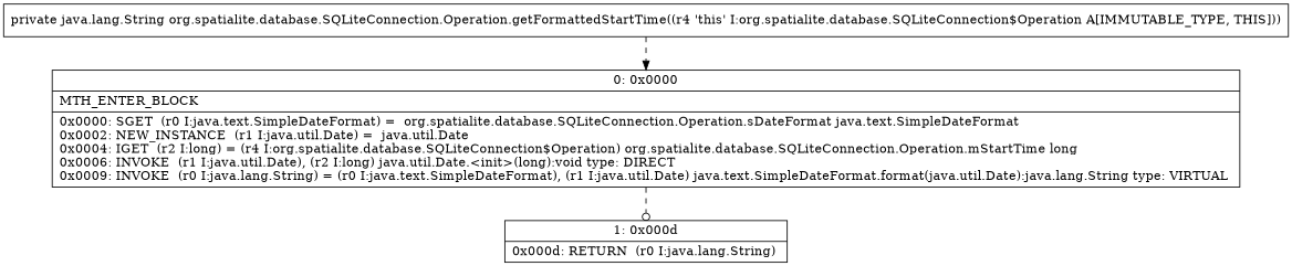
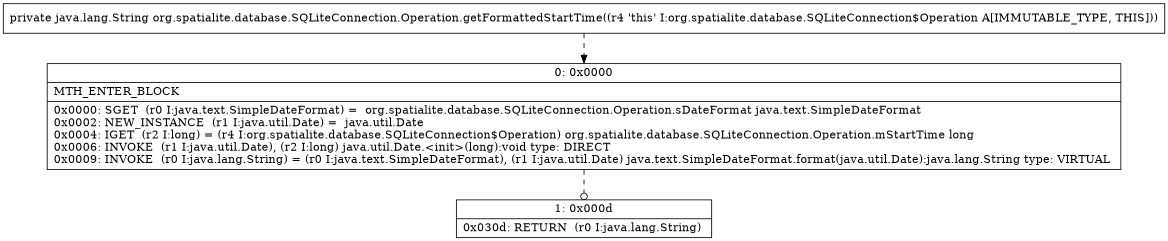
  digraph {
    node [shape=record]
    edge [style=dashed]
    n1 [label="{0\:\ 0x0000|MTH_ENTER_BLOCK\l|0x0000: SGET  (r0 I:java.text.SimpleDateFormat) =  org.spatialite.database.SQLiteConnection.Operation.sDateFormat java.text.SimpleDateFormat \l0x0002: NEW_INSTANCE  (r1 I:java.util.Date) =  java.util.Date \l0x0004: IGET  (r2 I:long) = (r4 I:org.spatialite.database.SQLiteConnection$Operation) org.spatialite.database.SQLiteConnection.Operation.mStartTime long \l0x0006: INVOKE  (r1 I:java.util.Date), (r2 I:long) java.util.Date.\<init\>(long):void type: DIRECT \l0x0009: INVOKE  (r0 I:java.lang.String) = (r0 I:java.text.SimpleDateFormat), (r1 I:java.util.Date) java.text.SimpleDateFormat.format(java.util.Date):java.lang.String type: VIRTUAL \l}"]
-   n2 [label="{1\:\ 0x000d|0x000d: RETURN  (r0 I:java.lang.String) \l}"]
+   n2 [label="{1\:\ 0x000d|0x030d: RETURN  (r0 I:java.lang.String) \l}"]
    n3 [label="{private java.lang.String org.spatialite.database.SQLiteConnection.Operation.getFormattedStartTime((r4 'this' I:org.spatialite.database.SQLiteConnection$Operation A[IMMUTABLE_TYPE, THIS])) }"]
    n1 -> n2 [arrowhead=odot]
    n3 -> n1 [arrowhead=normal]
  }
